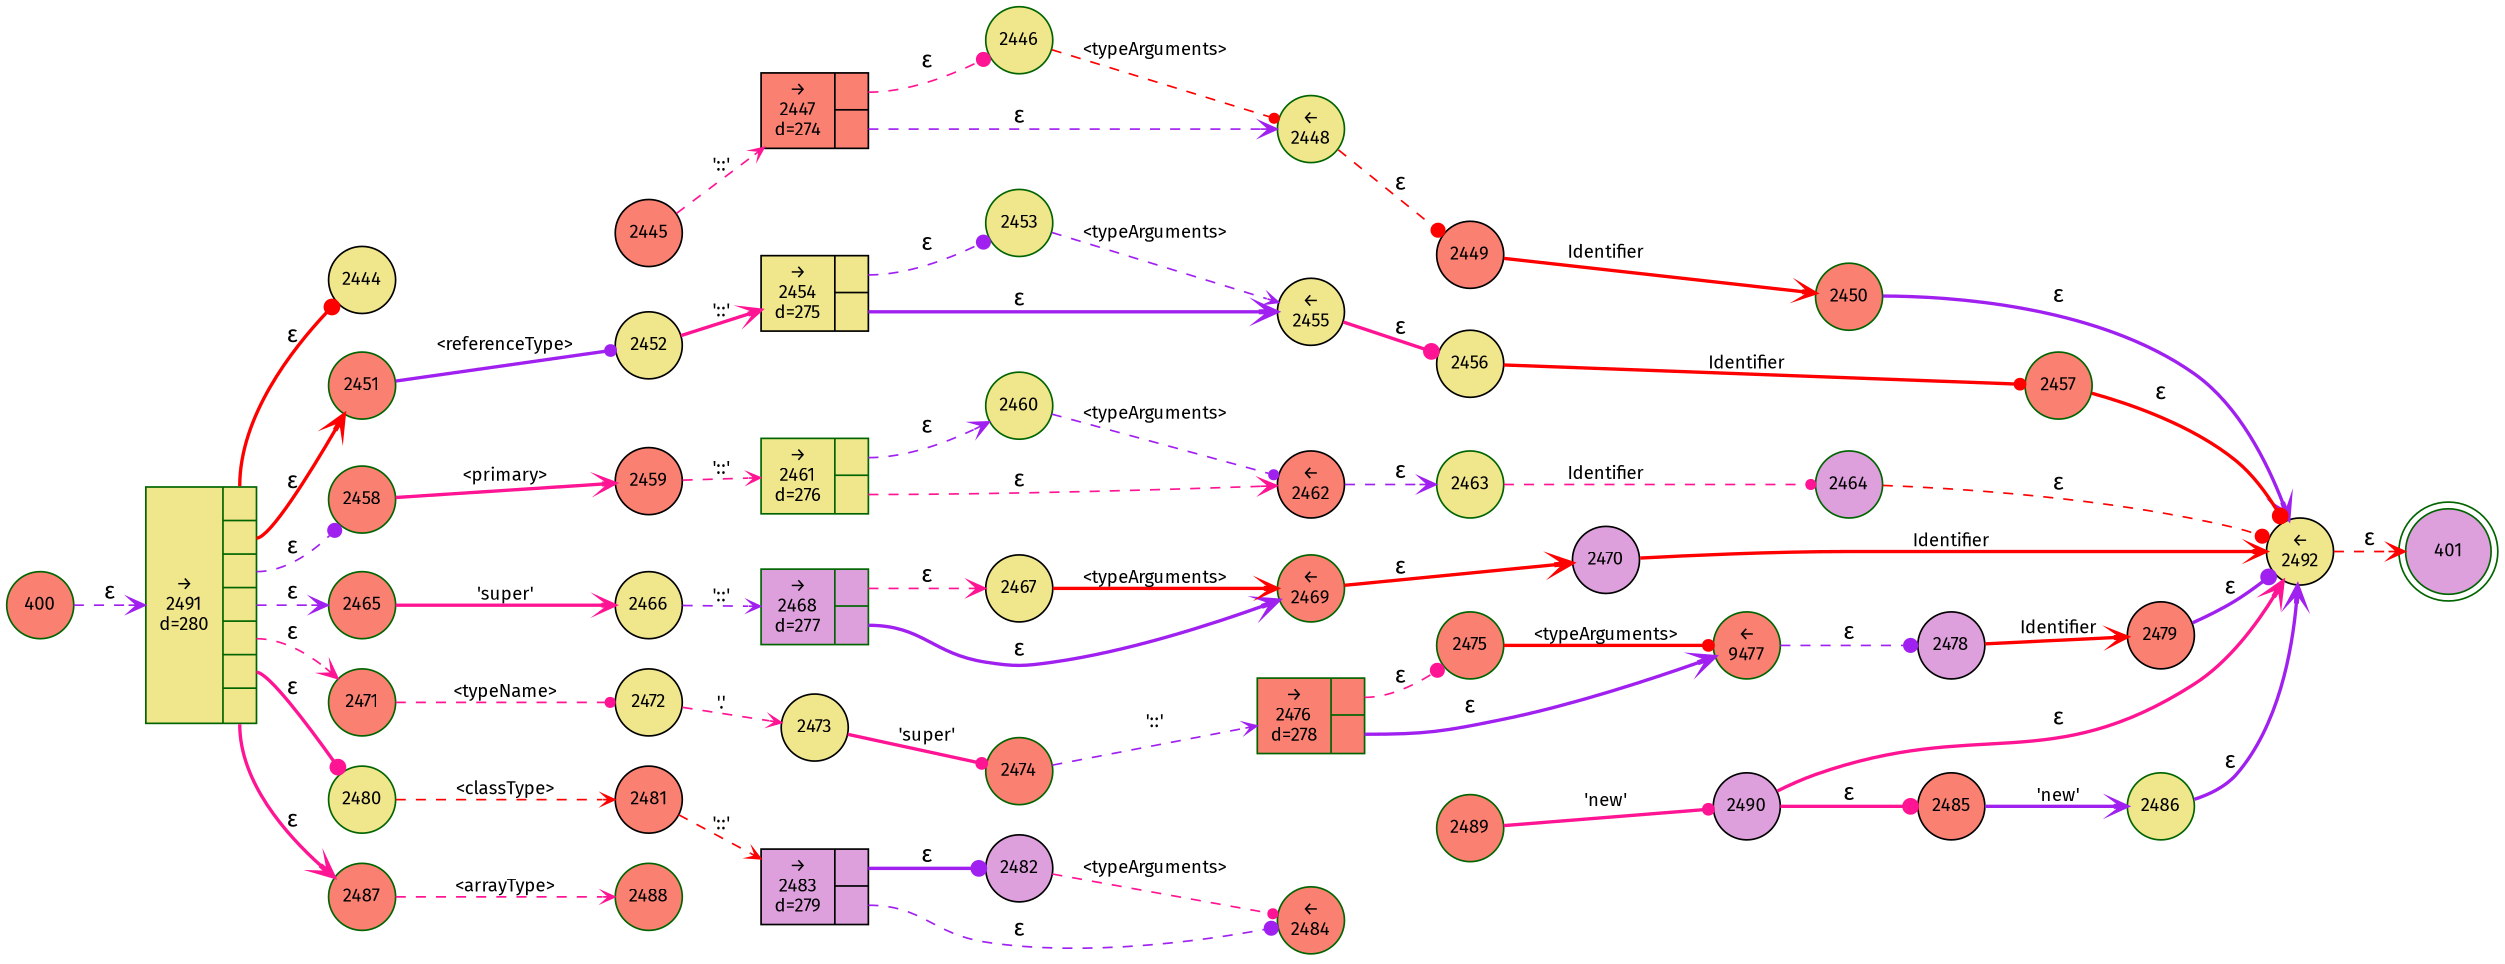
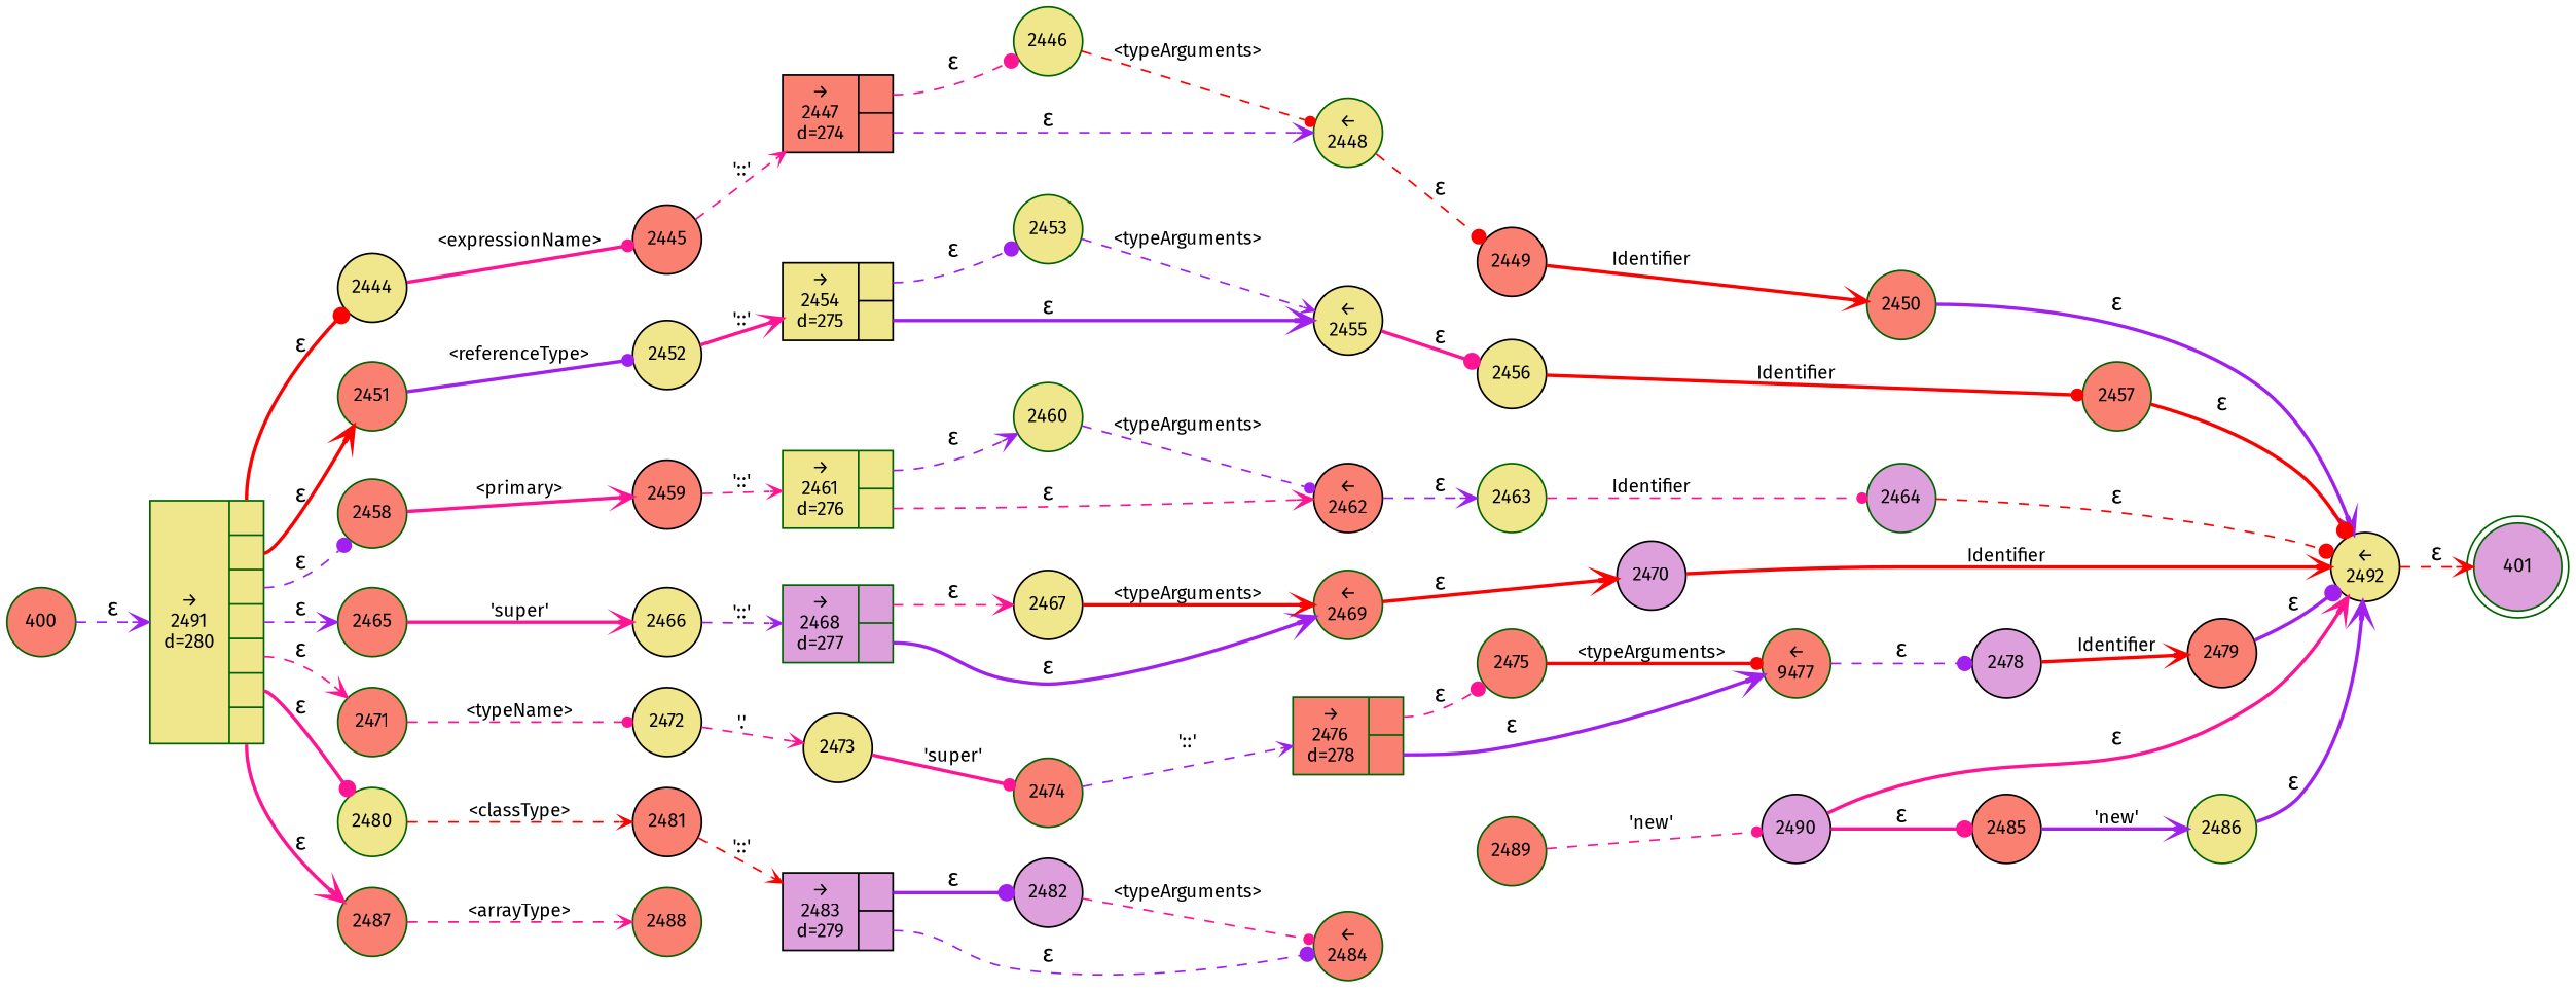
  digraph {
    fontname="Fira Sans"
    rankdir=LR
    node [color=darkgreen fillcolor=salmon fixedsize=true fontname="Fira Sans" fontsize=11 shape=circle style=filled peripheries=1]
    edge [arrowhead=vee color=deeppink fontname="Fira Sans" style=dashed]
    n1 [fillcolor=plum label=401 shape=doublecircle width=.6 peripheries=""]
    n2 [color=black fillcolor=khaki label=2444 width=.55]
    n3 [color=black label=2445 width=.55]
    n4 [color=black fixedsize=false label="{&rarr;\n2447\nd=274|{<p0>|<p1>}}" shape=record]
    n5 [fillcolor=khaki label=2446 width=.55]
    n6 [fillcolor=khaki label="&larr;\n2448" width=.55]
    n7 [color=black label=2449 width=.55]
    n8 [label=400 width=.55]
    n9 [fillcolor=khaki fixedsize=false label="{&rarr;\n2491\nd=280|{<p0>|<p1>|<p2>|<p3>|<p4>|<p5>|<p6>}}" shape=record]
    n10 [label=2451 width=.55]
    n11 [label=2458 width=.55]
    n12 [label=2465 width=.55]
    n13 [label=2471 width=.55]
    n14 [fillcolor=khaki label=2480 width=.55]
    n15 [label=2487 width=.55]
    n16 [label=2450 width=.55]
    n17 [color=black fillcolor=khaki label="&larr;\n2492" width=.55]
    n18 [color=black fillcolor=khaki label=2452 width=.55]
    n19 [color=black fillcolor=khaki fixedsize=false label="{&rarr;\n2454\nd=275|{<p0>|<p1>}}" shape=record]
    n20 [fillcolor=khaki label=2453 width=.55]
    n21 [color=black fillcolor=khaki label="&larr;\n2455" width=.55]
    n22 [color=black fillcolor=khaki label=2456 width=.55]
    n23 [label=2457 width=.55]
    n24 [color=black label=2459 width=.55]
    n25 [fillcolor=khaki fixedsize=false label="{&rarr;\n2461\nd=276|{<p0>|<p1>}}" shape=record]
    n26 [fillcolor=khaki label=2460 width=.55]
    n27 [color=black label="&larr;\n2462" width=.55]
    n28 [fillcolor=khaki label=2463 width=.55]
    n29 [fillcolor=plum label=2464 width=.55]
    n30 [color=black fillcolor=khaki label=2466 width=.55]
    n31 [fillcolor=plum fixedsize=false label="{&rarr;\n2468\nd=277|{<p0>|<p1>}}" shape=record]
    n32 [color=black fillcolor=khaki label=2467 width=.55]
    n33 [label="&larr;\n2469" width=.55]
    n34 [color=black fillcolor=plum label=2470 width=.55]
    n35 [color=black fillcolor=khaki label=2472 width=.55]
    n36 [color=black fillcolor=khaki label=2473 width=.55]
    n37 [label=2474 width=.55]
    n38 [fixedsize=false label="{&rarr;\n2476\nd=278|{<p0>|<p1>}}" shape=record]
    n39 [label=2475 width=.55]
    n40 [label="&larr;\n9477" width=.55]
    n41 [color=black fillcolor=plum label=2478 width=.55]
    n42 [color=black label=2479 width=.55]
    n43 [color=black label=2481 width=.55]
    n44 [color=black fillcolor=plum fixedsize=false label="{&rarr;\n2483\nd=279|{<p0>|<p1>}}" shape=record]
    n45 [color=black fillcolor=plum label=2482 width=.55]
    n46 [label="&larr;\n2484" width=.55]
    n47 [color=black label=2485 width=.55]
    n48 [fillcolor=khaki label=2486 width=.55]
    n49 [label=2488 width=.55]
    n50 [label=2489 width=.55]
    n51 [color=black fillcolor=plum label=2490 width=.55]
+   n2 -> n3 [arrowhead=dot arrowsize=.7 fontsize=11 label="<expressionName>" style=bold]
    n3 -> n4 [arrowsize=.7 fontsize=11 label="'::'"]
    n4 -> n5 [arrowhead=dot label="&epsilon;" tailport=p0]
    n4 -> n6 [color=purple label="&epsilon;" tailport=p1]
    n5 -> n6 [arrowhead=dot arrowsize=.7 color=red fontsize=11 label="<typeArguments>"]
    n6 -> n7 [arrowhead=dot color=red label="&epsilon;"]
    n7 -> n16 [arrowsize=.7 color=red fontsize=11 label=Identifier style=bold]
    n8 -> n9 [color=purple label="&epsilon;"]
    n9 -> n2 [arrowhead=dot color=red label="&epsilon;" style=bold tailport=p0]
    n9 -> n10 [color=red label="&epsilon;" style=bold tailport=p1]
    n9 -> n11 [arrowhead=dot color=purple label="&epsilon;" tailport=p2]
    n9 -> n12 [color=purple label="&epsilon;" tailport=p3]
    n9 -> n13 [label="&epsilon;" tailport=p4]
    n9 -> n14 [arrowhead=dot label="&epsilon;" style=bold tailport=p5]
    n9 -> n15 [label="&epsilon;" style=bold tailport=p6]
    n10 -> n18 [arrowhead=dot arrowsize=.7 color=purple fontsize=11 label="<referenceType>" style=bold]
    n11 -> n24 [arrowsize=.7 fontsize=11 label="<primary>" style=bold]
    n12 -> n30 [arrowsize=.7 fontsize=11 label="'super'" style=bold]
    n13 -> n35 [arrowhead=dot arrowsize=.7 fontsize=11 label="<typeName>"]
    n14 -> n43 [arrowsize=.7 color=red fontsize=11 label="<classType>"]
    n15 -> n49 [arrowsize=.7 fontsize=11 label="<arrayType>"]
    n16 -> n17 [color=purple label="&epsilon;" style=bold]
    n17 -> n1 [color=red label="&epsilon;"]
    n18 -> n19 [arrowsize=.7 fontsize=11 label="'::'" style=bold]
    n19 -> n20 [arrowhead=dot color=purple label="&epsilon;" tailport=p0]
    n19 -> n21 [color=purple label="&epsilon;" style=bold tailport=p1]
    n20 -> n21 [arrowsize=.7 color=purple fontsize=11 label="<typeArguments>"]
    n21 -> n22 [arrowhead=dot label="&epsilon;" style=bold]
    n22 -> n23 [arrowhead=dot arrowsize=.7 color=red fontsize=11 label=Identifier style=bold]
    n23 -> n17 [arrowhead=dot color=red label="&epsilon;" style=bold]
    n24 -> n25 [arrowsize=.7 fontsize=11 label="'::'"]
    n25 -> n26 [color=purple label="&epsilon;" tailport=p0]
    n25 -> n27 [label="&epsilon;" tailport=p1]
    n26 -> n27 [arrowhead=dot arrowsize=.7 color=purple fontsize=11 label="<typeArguments>"]
    n27 -> n28 [color=purple label="&epsilon;"]
    n28 -> n29 [arrowhead=dot arrowsize=.7 fontsize=11 label=Identifier]
    n29 -> n17 [arrowhead=dot color=red label="&epsilon;"]
    n30 -> n31 [arrowsize=.7 color=purple fontsize=11 label="'::'"]
    n31 -> n32 [label="&epsilon;" tailport=p0]
    n31 -> n33 [color=purple label="&epsilon;" style=bold tailport=p1]
    n32 -> n33 [arrowsize=.7 color=red fontsize=11 label="<typeArguments>" style=bold]
    n33 -> n34 [color=red label="&epsilon;" style=bold]
    n34 -> n17 [arrowsize=.7 color=red fontsize=11 label=Identifier style=bold]
    n35 -> n36 [arrowsize=.7 fontsize=11 label="'.'"]
    n36 -> n37 [arrowhead=dot arrowsize=.7 fontsize=11 label="'super'" style=bold]
    n37 -> n38 [arrowsize=.7 color=purple fontsize=11 label="'::'"]
    n38 -> n39 [arrowhead=dot label="&epsilon;" tailport=p0]
    n38 -> n40 [color=purple label="&epsilon;" style=bold tailport=p1]
    n39 -> n40 [arrowhead=dot arrowsize=.7 color=red fontsize=11 label="<typeArguments>" style=bold]
    n40 -> n41 [arrowhead=dot color=purple label="&epsilon;"]
    n41 -> n42 [arrowsize=.7 color=red fontsize=11 label=Identifier style=bold]
    n42 -> n17 [arrowhead=dot color=purple label="&epsilon;" style=bold]
    n43 -> n44 [arrowsize=.7 color=red fontsize=11 label="'::'"]
    n44 -> n45 [arrowhead=dot color=purple label="&epsilon;" style=bold tailport=p0]
    n44 -> n46 [arrowhead=dot color=purple label="&epsilon;" tailport=p1]
    n45 -> n46 [arrowhead=dot arrowsize=.7 fontsize=11 label="<typeArguments>"]
    n47 -> n48 [arrowsize=.7 color=purple fontsize=11 label="'new'" style=bold]
    n48 -> n17 [color=purple label="&epsilon;" style=bold]
-   n50 -> n51 [arrowhead=dot arrowsize=.7 fontsize=11 label="'new'" style=bold]
+   n50 -> n51 [arrowhead=dot arrowsize=.7 fontsize=11 label="'new'"]
    n51 -> n17 [label="&epsilon;" style=bold]
    n51 -> n47 [arrowhead=dot label="&epsilon;" style=bold]
  }
